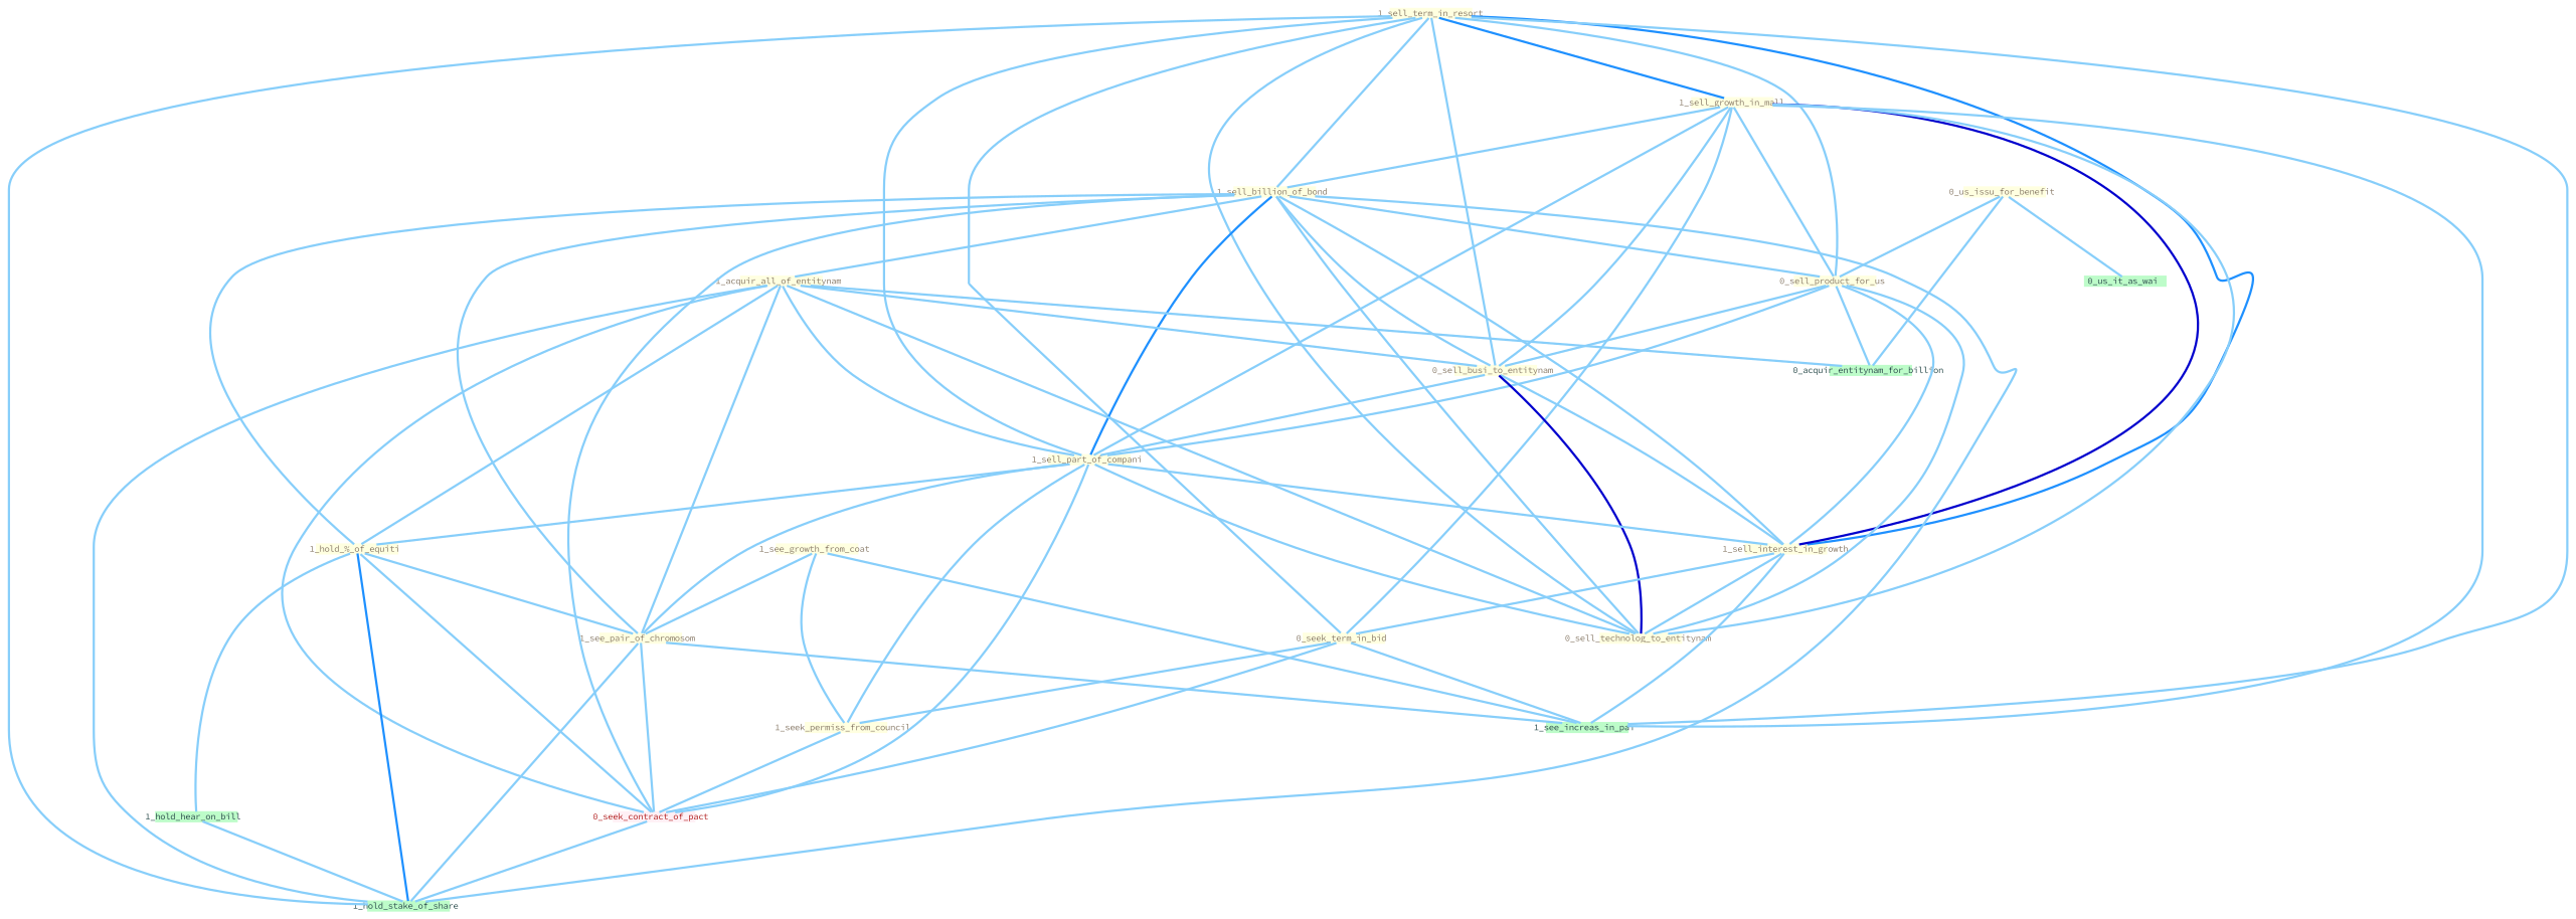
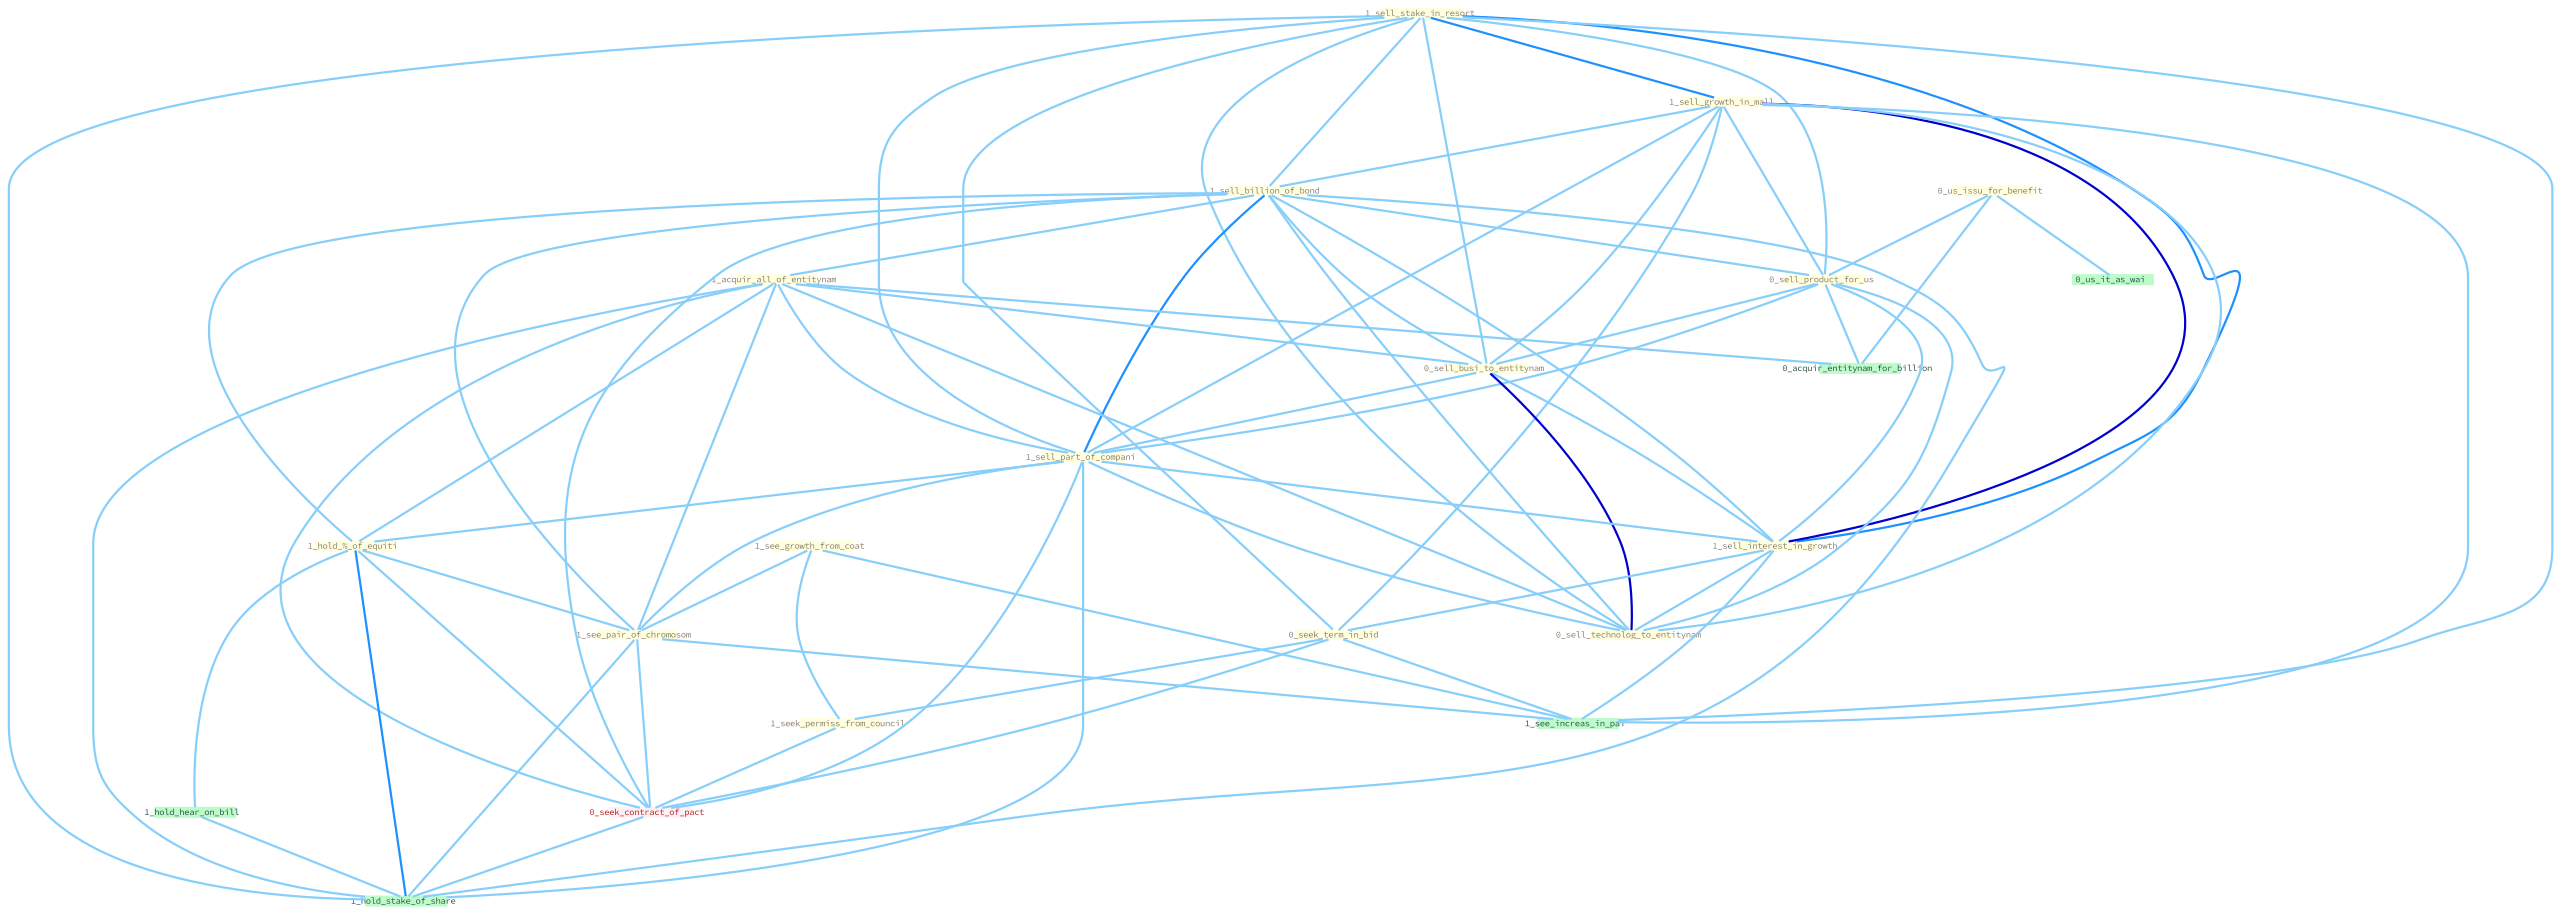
  graph {
    fontname="Source Code Pro"
    node [color="#ffffe0" fixedsize=true fontcolor="#8b7d6b" fontname="Source Code Pro" fontsize=4 shape=polygon style=filled]
    edge [color="#87cefa" fontname="Source Code Pro" w=1]
-   "1_sell_stake_in_resort " [height=.06 width=.5 label="1_sell_term_in_resort"]
+   "1_sell_stake_in_resort " [height=.06 width=.5]
    "0_us_issu_for_benefit " [height=.06 width=.5]
    n3 [height=.06 label="1_sell_growth_in_mall" width=.5]
    "1_sell_billion_of_bond " [height=.06 width=.5]
    "0_sell_product_for_us " [height=.06 width=.5]
    "1_acquir_all_of_entitynam " [height=.06 width=.5]
    "1_see_growth_from_coat " [height=.06 width=.5]
    "0_sell_busi_to_entitynam " [height=.06 width=.5]
    "1_sell_part_of_compani " [height=.06 width=.5]
    "1_hold_%_of_equiti " [height=.06 width=.5]
    n11 [height=.06 label="1_sell_interest_in_growth" width=.5]
    "1_see_pair_of_chromosom " [height=.06 width=.5]
    "0_sell_technolog_to_entitynam " [height=.06 width=.5]
    "0_seek_term_in_bid " [height=.06 width=.5]
    "1_seek_permiss_from_council " [height=.06 width=.5]
    "0_seek_contract_of_pact " [color="#fff0f5" fontcolor="#b22222" height=.06 width=.5]
    "1_see_increas_in_pai " [color="#BDFCC9" fontcolor="#2f4f4f" height=.06 width=.5]
    "1_hold_stake_of_share " [color="#BDFCC9" fontcolor="#2f4f4f" height=.06 width=.5]
    "0_us_it_as_wai " [color="#BDFCC9" fontcolor="#2f4f4f" height=.06 width=.5]
    "0_acquir_entitynam_for_billion " [color="#BDFCC9" fontcolor="#2f4f4f" height=.06 width=.5]
    "1_hold_hear_on_bill " [color="#BDFCC9" fontcolor="#2f4f4f" height=.06 width=.5]
    subgraph sub_1 {
      "1_sell_stake_in_resort "
      "0_us_issu_for_benefit "
      n3
      "1_sell_billion_of_bond "
      "0_sell_product_for_us "
      "1_acquir_all_of_entitynam "
      "1_see_growth_from_coat "
      "0_sell_busi_to_entitynam "
      "1_sell_part_of_compani "
      "1_hold_%_of_equiti "
      n11
      "1_see_pair_of_chromosom "
      "0_sell_technolog_to_entitynam "
      "0_seek_term_in_bid "
      "1_seek_permiss_from_council "
    }
    subgraph sub_2 {
      "0_seek_contract_of_pact "
    }
    "1_sell_stake_in_resort " -- n3 [color="#1e90ff" w=2]
    "1_sell_stake_in_resort " -- "1_sell_billion_of_bond "
    "1_sell_stake_in_resort " -- "0_sell_product_for_us "
    "1_sell_stake_in_resort " -- "0_sell_busi_to_entitynam "
    "1_sell_stake_in_resort " -- "1_sell_part_of_compani "
    "1_sell_stake_in_resort " -- n11 [color="#1e90ff" w=2]
    "1_sell_stake_in_resort " -- "0_sell_technolog_to_entitynam "
    "1_sell_stake_in_resort " -- "0_seek_term_in_bid "
    "1_sell_stake_in_resort " -- "1_see_increas_in_pai "
    "1_sell_stake_in_resort " -- "1_hold_stake_of_share "
    "0_us_issu_for_benefit " -- "0_sell_product_for_us "
    "0_us_issu_for_benefit " -- "0_us_it_as_wai "
    "0_us_issu_for_benefit " -- "0_acquir_entitynam_for_billion "
    n3 -- "1_sell_billion_of_bond "
    n3 -- "0_sell_product_for_us "
    n3 -- "0_sell_busi_to_entitynam "
    n3 -- "1_sell_part_of_compani "
    n3 -- n11 [color="#0000cd" w=3]
    n3 -- "0_sell_technolog_to_entitynam "
    n3 -- "0_seek_term_in_bid "
    n3 -- "1_see_increas_in_pai "
    "1_sell_billion_of_bond " -- "0_sell_product_for_us "
    "1_sell_billion_of_bond " -- "1_acquir_all_of_entitynam "
    "1_sell_billion_of_bond " -- "0_sell_busi_to_entitynam "
    "1_sell_billion_of_bond " -- "1_sell_part_of_compani " [color="#1e90ff" w=2]
    "1_sell_billion_of_bond " -- "1_hold_%_of_equiti "
    "1_sell_billion_of_bond " -- n11
    "1_sell_billion_of_bond " -- "1_see_pair_of_chromosom "
    "1_sell_billion_of_bond " -- "0_sell_technolog_to_entitynam "
    "1_sell_billion_of_bond " -- "0_seek_contract_of_pact "
    "1_sell_billion_of_bond " -- "1_hold_stake_of_share "
    "0_sell_product_for_us " -- "0_sell_busi_to_entitynam "
    "0_sell_product_for_us " -- "1_sell_part_of_compani "
    "0_sell_product_for_us " -- n11
    "0_sell_product_for_us " -- "0_sell_technolog_to_entitynam "
    "0_sell_product_for_us " -- "0_acquir_entitynam_for_billion "
    "1_acquir_all_of_entitynam " -- "0_sell_busi_to_entitynam "
    "1_acquir_all_of_entitynam " -- "1_sell_part_of_compani "
    "1_acquir_all_of_entitynam " -- "1_hold_%_of_equiti "
    "1_acquir_all_of_entitynam " -- "1_see_pair_of_chromosom "
    "1_acquir_all_of_entitynam " -- "0_sell_technolog_to_entitynam "
    "1_acquir_all_of_entitynam " -- "0_seek_contract_of_pact "
    "1_acquir_all_of_entitynam " -- "1_hold_stake_of_share "
    "1_acquir_all_of_entitynam " -- "0_acquir_entitynam_for_billion "
    "1_see_growth_from_coat " -- "1_see_pair_of_chromosom "
    "1_see_growth_from_coat " -- "1_seek_permiss_from_council "
    "1_see_growth_from_coat " -- "1_see_increas_in_pai "
    "0_sell_busi_to_entitynam " -- "1_sell_part_of_compani "
    "0_sell_busi_to_entitynam " -- n11
    "0_sell_busi_to_entitynam " -- "0_sell_technolog_to_entitynam " [color="#0000cd" w=3]
    "1_sell_part_of_compani " -- "1_hold_%_of_equiti "
    "1_sell_part_of_compani " -- n11
    "1_sell_part_of_compani " -- "1_see_pair_of_chromosom "
    "1_sell_part_of_compani " -- "0_sell_technolog_to_entitynam "
    "1_sell_part_of_compani " -- "0_seek_contract_of_pact "
-   "1_sell_part_of_compani " -- "1_seek_permiss_from_council "
+   "1_sell_part_of_compani " -- "1_hold_stake_of_share "
    "1_hold_%_of_equiti " -- "1_see_pair_of_chromosom "
    "1_hold_%_of_equiti " -- "0_seek_contract_of_pact "
    "1_hold_%_of_equiti " -- "1_hold_stake_of_share " [color="#1e90ff" w=2]
    "1_hold_%_of_equiti " -- "1_hold_hear_on_bill "
    n11 -- "0_sell_technolog_to_entitynam "
    n11 -- "0_seek_term_in_bid "
    n11 -- "1_see_increas_in_pai "
    "1_see_pair_of_chromosom " -- "0_seek_contract_of_pact "
    "1_see_pair_of_chromosom " -- "1_see_increas_in_pai "
    "1_see_pair_of_chromosom " -- "1_hold_stake_of_share "
    "0_seek_term_in_bid " -- "1_seek_permiss_from_council "
    "0_seek_term_in_bid " -- "0_seek_contract_of_pact "
    "0_seek_term_in_bid " -- "1_see_increas_in_pai "
    "1_seek_permiss_from_council " -- "0_seek_contract_of_pact "
    "0_seek_contract_of_pact " -- "1_hold_stake_of_share "
    "1_hold_hear_on_bill " -- "1_hold_stake_of_share "
  }
